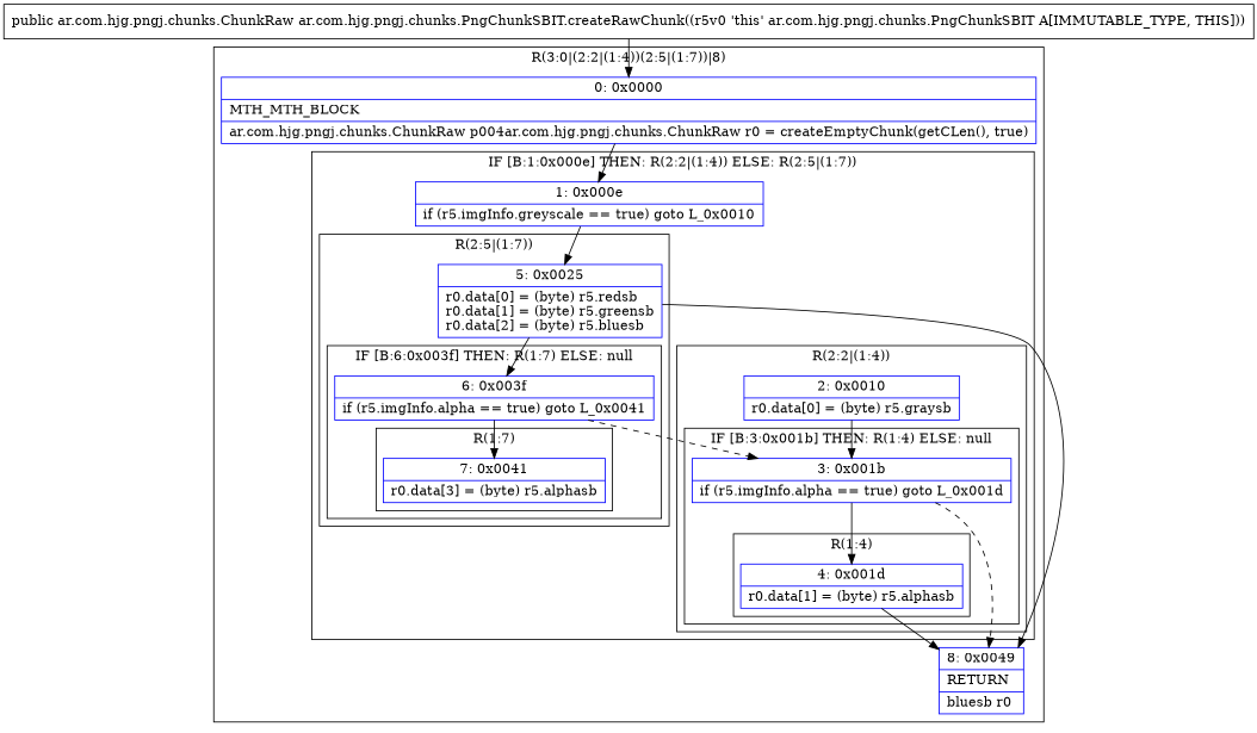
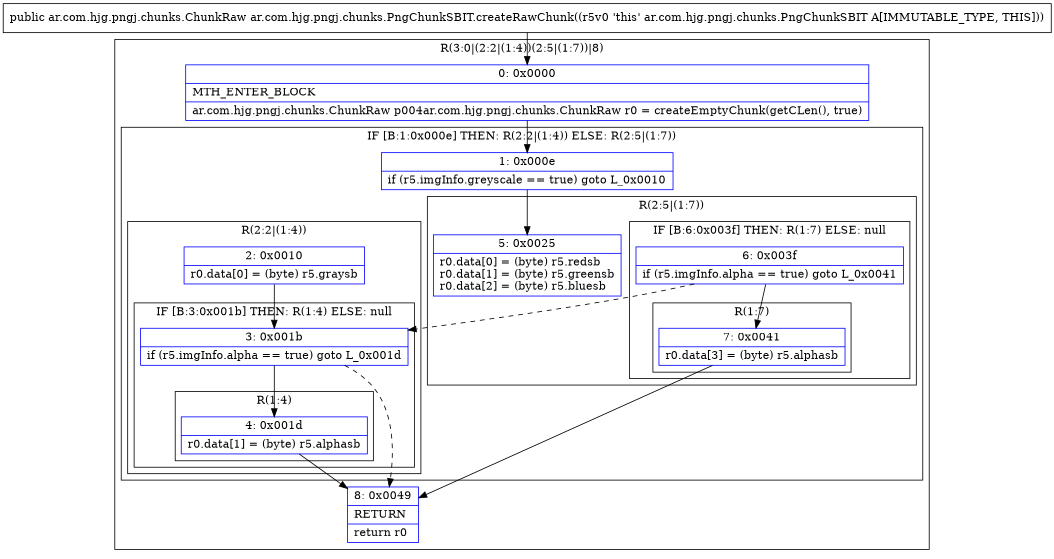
  digraph {
    node [color=blue shape=record]
    n1 [label="{4\:\ 0x001d|r0.data[1] = (byte) r5.alphasb\l}"]
    n2 [label="{3\:\ 0x001b|if (r5.imgInfo.alpha == true) goto L_0x001d\l}"]
    n3 [label="{2\:\ 0x0010|r0.data[0] = (byte) r5.graysb\l}"]
    n4 [label="{7\:\ 0x0041|r0.data[3] = (byte) r5.alphasb\l}"]
    n5 [label="{6\:\ 0x003f|if (r5.imgInfo.alpha == true) goto L_0x0041\l}"]
    n6 [label="{5\:\ 0x0025|r0.data[0] = (byte) r5.redsb\lr0.data[1] = (byte) r5.greensb\lr0.data[2] = (byte) r5.bluesb\l}"]
    n7 [label="{1\:\ 0x000e|if (r5.imgInfo.greyscale == true) goto L_0x0010\l}"]
-   n8 [label="{0\:\ 0x0000|MTH_MTH_BLOCK\l|ar.com.hjg.pngj.chunks.ChunkRaw p004ar.com.hjg.pngj.chunks.ChunkRaw r0 = createEmptyChunk(getCLen(), true)\l}"]
-   n9 [label="{8\:\ 0x0049|RETURN\l|bluesb r0\l}"]
+   n8 [label="{0\:\ 0x0000|MTH_ENTER_BLOCK\l|ar.com.hjg.pngj.chunks.ChunkRaw p004ar.com.hjg.pngj.chunks.ChunkRaw r0 = createEmptyChunk(getCLen(), true)\l}"]
+   n9 [label="{8\:\ 0x0049|RETURN\l|return r0\l}"]
    n10 [label="{public ar.com.hjg.pngj.chunks.ChunkRaw ar.com.hjg.pngj.chunks.PngChunkSBIT.createRawChunk((r5v0 'this' ar.com.hjg.pngj.chunks.PngChunkSBIT A[IMMUTABLE_TYPE, THIS])) }" color=""]
    subgraph cluster_1 {
      label="R(3:0|(2:2|(1:4))(2:5|(1:7))|8)"
      n8
      n9
      subgraph cluster_2 {
        label="IF [B:1:0x000e] THEN: R(2:2|(1:4)) ELSE: R(2:5|(1:7))"
        n7
        subgraph cluster_3 {
          label="R(2:2|(1:4))"
          n3
          subgraph cluster_4 {
            label="IF [B:3:0x001b] THEN: R(1:4) ELSE: null"
            n2
            subgraph cluster_5 {
              label="R(1:4)"
              n1
            }
          }
        }
        subgraph cluster_6 {
          label="R(2:5|(1:7))"
          n6
          subgraph cluster_7 {
            label="IF [B:6:0x003f] THEN: R(1:7) ELSE: null"
            n5
            subgraph cluster_8 {
              label="R(1:7)"
              n4
            }
          }
        }
      }
    }
    n1 -> n9
    n2 -> n1
    n2 -> n9 [style=dashed]
    n3 -> n2
-   n6 -> n9
+   n4 -> n9
    n5 -> n2 [style=dashed]
    n5 -> n4
-   n6 -> n5
    n7 -> n6 [style=solid]
    n8 -> n7
    n10 -> n8
  }
